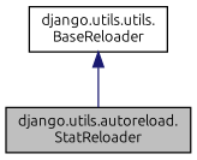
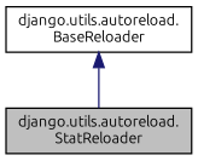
  digraph {
    fontname=Ubuntu
    node [color=black fontname=Ubuntu fontsize=10 shape=record style=filled]
    n1 [fillcolor=grey75 fontcolor=black height=0.2 label="django.utils.autoreload.\lStatReloader" width=0.4]
-   n2 [fillcolor=white height=0.2 label="django.utils.utils.\lBaseReloader" width=0.4]
+   n2 [fillcolor=white height=0.2 label="django.utils.autoreload.\lBaseReloader" width=0.4]
    n2 -> n1 [color=midnightblue dir=back fontname=Ubuntu fontsize=10 labelfontname=Helvetica labelfontsize=10 style=solid]
  }
